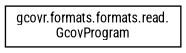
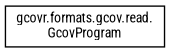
  digraph {
    rankdir=LR
    fontname="Roboto Condensed"
-   n1 [color=black fillcolor=white fontname="Roboto Condensed" fontsize=10 height=0.2 label="gcovr.formats.formats.read.\lGcovProgram" shape=record style=filled width=0.4]
+   n1 [color=black fillcolor=white fontname="Roboto Condensed" fontsize=10 height=0.2 label="gcovr.formats.gcov.read.\lGcovProgram" shape=record style=filled width=0.4]
  }
